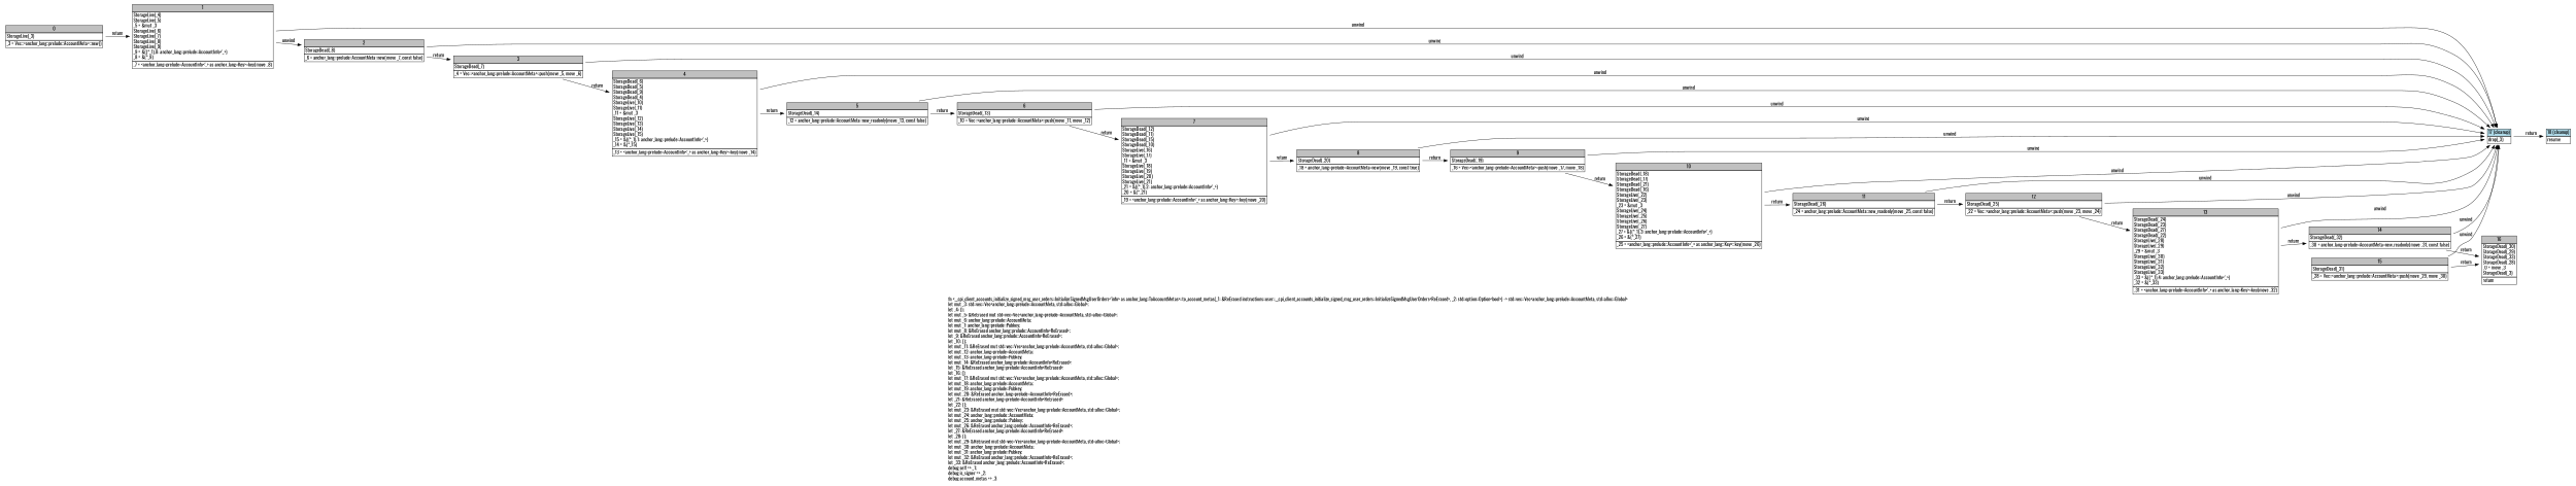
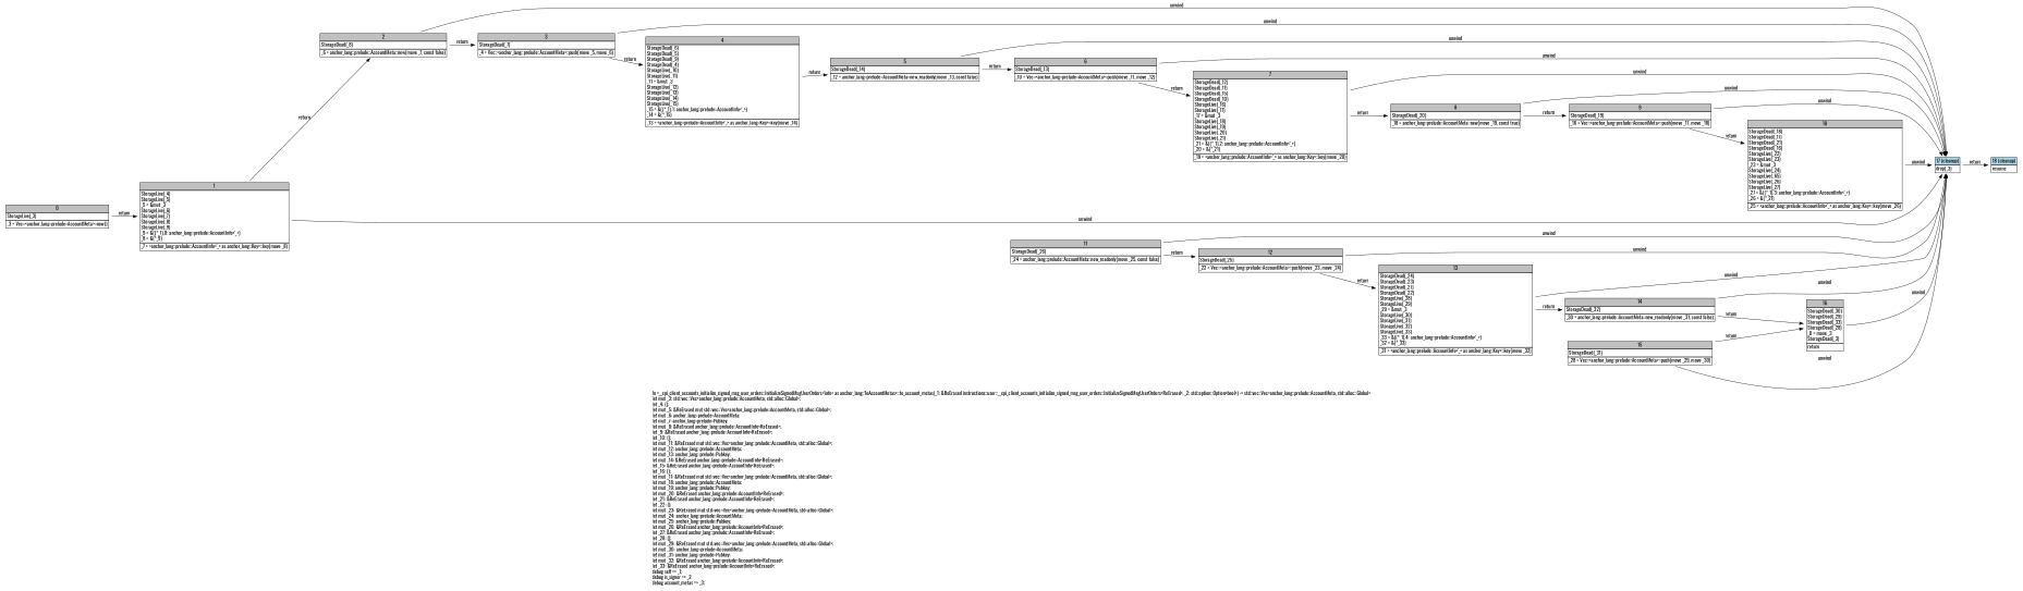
  digraph {
    fontname=Oswald
    label=<fn &lt;__cpi_client_accounts_initialize_signed_msg_user_orders::InitializeSignedMsgUserOrders&lt;'info&gt; as anchor_lang::ToAccountMetas&gt;::to_account_metas(_1: &amp;ReErased instructions::user::__cpi_client_accounts_initialize_signed_msg_user_orders::InitializeSignedMsgUserOrders&lt;ReErased&gt;, _2: std::option::Option&lt;bool&gt;) -&gt; std::vec::Vec&lt;anchor_lang::prelude::AccountMeta, std::alloc::Global&gt;<br align="left"/>let mut _3: std::vec::Vec&lt;anchor_lang::prelude::AccountMeta, std::alloc::Global&gt;;<br align="left"/>let _4: ();<br align="left"/>let mut _5: &amp;ReErased mut std::vec::Vec&lt;anchor_lang::prelude::AccountMeta, std::alloc::Global&gt;;<br align="left"/>let mut _6: anchor_lang::prelude::AccountMeta;<br align="left"/>let mut _7: anchor_lang::prelude::Pubkey;<br align="left"/>let mut _8: &amp;ReErased anchor_lang::prelude::AccountInfo&lt;ReErased&gt;;<br align="left"/>let _9: &amp;ReErased anchor_lang::prelude::AccountInfo&lt;ReErased&gt;;<br align="left"/>let _10: ();<br align="left"/>let mut _11: &amp;ReErased mut std::vec::Vec&lt;anchor_lang::prelude::AccountMeta, std::alloc::Global&gt;;<br align="left"/>let mut _12: anchor_lang::prelude::AccountMeta;<br align="left"/>let mut _13: anchor_lang::prelude::Pubkey;<br align="left"/>let mut _14: &amp;ReErased anchor_lang::prelude::AccountInfo&lt;ReErased&gt;;<br align="left"/>let _15: &amp;ReErased anchor_lang::prelude::AccountInfo&lt;ReErased&gt;;<br align="left"/>let _16: ();<br align="left"/>let mut _17: &amp;ReErased mut std::vec::Vec&lt;anchor_lang::prelude::AccountMeta, std::alloc::Global&gt;;<br align="left"/>let mut _18: anchor_lang::prelude::AccountMeta;<br align="left"/>let mut _19: anchor_lang::prelude::Pubkey;<br align="left"/>let mut _20: &amp;ReErased anchor_lang::prelude::AccountInfo&lt;ReErased&gt;;<br align="left"/>let _21: &amp;ReErased anchor_lang::prelude::AccountInfo&lt;ReErased&gt;;<br align="left"/>let _22: ();<br align="left"/>let mut _23: &amp;ReErased mut std::vec::Vec&lt;anchor_lang::prelude::AccountMeta, std::alloc::Global&gt;;<br align="left"/>let mut _24: anchor_lang::prelude::AccountMeta;<br align="left"/>let mut _25: anchor_lang::prelude::Pubkey;<br align="left"/>let mut _26: &amp;ReErased anchor_lang::prelude::AccountInfo&lt;ReErased&gt;;<br align="left"/>let _27: &amp;ReErased anchor_lang::prelude::AccountInfo&lt;ReErased&gt;;<br align="left"/>let _28: ();<br align="left"/>let mut _29: &amp;ReErased mut std::vec::Vec&lt;anchor_lang::prelude::AccountMeta, std::alloc::Global&gt;;<br align="left"/>let mut _30: anchor_lang::prelude::AccountMeta;<br align="left"/>let mut _31: anchor_lang::prelude::Pubkey;<br align="left"/>let mut _32: &amp;ReErased anchor_lang::prelude::AccountInfo&lt;ReErased&gt;;<br align="left"/>let _33: &amp;ReErased anchor_lang::prelude::AccountInfo&lt;ReErased&gt;;<br align="left"/>debug self =&gt; _1;<br align="left"/>debug is_signer =&gt; _2;<br align="left"/>debug account_metas =&gt; _3;<br align="left"/>>
    rankdir=LR
    node [fontname=Oswald shape=none]
    edge [fontname=Oswald]
    n1 [label=<<table border="0" cellborder="1" cellspacing="0"><tr><td bgcolor="gray" align="center" colspan="1">0</td></tr><tr><td align="left" balign="left">StorageLive(_3)<br/></td></tr><tr><td align="left">_3 = Vec::&lt;anchor_lang::prelude::AccountMeta&gt;::new()</td></tr></table>>]
    n2 [label=<<table border="0" cellborder="1" cellspacing="0"><tr><td bgcolor="gray" align="center" colspan="1">1</td></tr><tr><td align="left" balign="left">StorageLive(_4)<br/>StorageLive(_5)<br/>_5 = &amp;mut _3<br/>StorageLive(_6)<br/>StorageLive(_7)<br/>StorageLive(_8)<br/>StorageLive(_9)<br/>_9 = &amp;((*_1).0: anchor_lang::prelude::AccountInfo&lt;'_&gt;)<br/>_8 = &amp;(*_9)<br/></td></tr><tr><td align="left">_7 = &lt;anchor_lang::prelude::AccountInfo&lt;'_&gt; as anchor_lang::Key&gt;::key(move _8)</td></tr></table>>]
    n3 [label=<<table border="0" cellborder="1" cellspacing="0"><tr><td bgcolor="gray" align="center" colspan="1">2</td></tr><tr><td align="left" balign="left">StorageDead(_8)<br/></td></tr><tr><td align="left">_6 = anchor_lang::prelude::AccountMeta::new(move _7, const false)</td></tr></table>>]
    n4 [label=<<table border="0" cellborder="1" cellspacing="0"><tr><td bgcolor="lightblue" align="center" colspan="1">17 (cleanup)</td></tr><tr><td align="left">drop(_3)</td></tr></table>>]
    n5 [label=<<table border="0" cellborder="1" cellspacing="0"><tr><td bgcolor="gray" align="center" colspan="1">3</td></tr><tr><td align="left" balign="left">StorageDead(_7)<br/></td></tr><tr><td align="left">_4 = Vec::&lt;anchor_lang::prelude::AccountMeta&gt;::push(move _5, move _6)</td></tr></table>>]
    n6 [label=<<table border="0" cellborder="1" cellspacing="0"><tr><td bgcolor="lightblue" align="center" colspan="1">18 (cleanup)</td></tr><tr><td align="left">resume</td></tr></table>>]
    n7 [label=<<table border="0" cellborder="1" cellspacing="0"><tr><td bgcolor="gray" align="center" colspan="1">4</td></tr><tr><td align="left" balign="left">StorageDead(_6)<br/>StorageDead(_5)<br/>StorageDead(_9)<br/>StorageDead(_4)<br/>StorageLive(_10)<br/>StorageLive(_11)<br/>_11 = &amp;mut _3<br/>StorageLive(_12)<br/>StorageLive(_13)<br/>StorageLive(_14)<br/>StorageLive(_15)<br/>_15 = &amp;((*_1).1: anchor_lang::prelude::AccountInfo&lt;'_&gt;)<br/>_14 = &amp;(*_15)<br/></td></tr><tr><td align="left">_13 = &lt;anchor_lang::prelude::AccountInfo&lt;'_&gt; as anchor_lang::Key&gt;::key(move _14)</td></tr></table>>]
    n8 [label=<<table border="0" cellborder="1" cellspacing="0"><tr><td bgcolor="gray" align="center" colspan="1">5</td></tr><tr><td align="left" balign="left">StorageDead(_14)<br/></td></tr><tr><td align="left">_12 = anchor_lang::prelude::AccountMeta::new_readonly(move _13, const false)</td></tr></table>>]
    n9 [label=<<table border="0" cellborder="1" cellspacing="0"><tr><td bgcolor="gray" align="center" colspan="1">6</td></tr><tr><td align="left" balign="left">StorageDead(_13)<br/></td></tr><tr><td align="left">_10 = Vec::&lt;anchor_lang::prelude::AccountMeta&gt;::push(move _11, move _12)</td></tr></table>>]
    n10 [label=<<table border="0" cellborder="1" cellspacing="0"><tr><td bgcolor="gray" align="center" colspan="1">7</td></tr><tr><td align="left" balign="left">StorageDead(_12)<br/>StorageDead(_11)<br/>StorageDead(_15)<br/>StorageDead(_10)<br/>StorageLive(_16)<br/>StorageLive(_17)<br/>_17 = &amp;mut _3<br/>StorageLive(_18)<br/>StorageLive(_19)<br/>StorageLive(_20)<br/>StorageLive(_21)<br/>_21 = &amp;((*_1).2: anchor_lang::prelude::AccountInfo&lt;'_&gt;)<br/>_20 = &amp;(*_21)<br/></td></tr><tr><td align="left">_19 = &lt;anchor_lang::prelude::AccountInfo&lt;'_&gt; as anchor_lang::Key&gt;::key(move _20)</td></tr></table>>]
    n11 [label=<<table border="0" cellborder="1" cellspacing="0"><tr><td bgcolor="gray" align="center" colspan="1">8</td></tr><tr><td align="left" balign="left">StorageDead(_20)<br/></td></tr><tr><td align="left">_18 = anchor_lang::prelude::AccountMeta::new(move _19, const true)</td></tr></table>>]
    n12 [label=<<table border="0" cellborder="1" cellspacing="0"><tr><td bgcolor="gray" align="center" colspan="1">9</td></tr><tr><td align="left" balign="left">StorageDead(_19)<br/></td></tr><tr><td align="left">_16 = Vec::&lt;anchor_lang::prelude::AccountMeta&gt;::push(move _17, move _18)</td></tr></table>>]
-   n13 [label=<<table border="0" cellborder="1" cellspacing="0"><tr><td bgcolor="gray" align="center" colspan="1">10</td></tr><tr><td align="left" balign="left">StorageDead(_18)<br/>StorageDead(_17)<br/>StorageDead(_21)<br/>StorageDead(_16)<br/>StorageLive(_22)<br/>StorageLive(_23)<br/>_23 = &amp;mut _3<br/>StorageLive(_24)<br/>StorageLive(_25)<br/>StorageLive(_26)<br/>StorageLive(_27)<br/>_27 = &amp;((*_1).3: anchor_lang::prelude::AccountInfo&lt;'_&gt;)<br/>_26 = &amp;(*_27)<br/></td></tr><tr><td align="left">_25 = &lt;anchor_lang::prelude::AccountInfo&lt;'_&gt; as anchor_lang::Key&gt;::key(move _26)</td></tr></table>>]
+   n13 [label=<<table border="0" cellborder="1" cellspacing="0"><tr><td bgcolor="gray" align="center" colspan="1">10</td></tr><tr><td align="left" balign="left">StorageDead(_18)<br/>StorageDead(_17)<br/>StorageDead(_21)<br/>StorageDead(_16)<br/>StorageLive(_22)<br/>StorageLive(_23)<br/>_23 = &amp;mut _3<br/>StorageLive(_24)<br/>StorageLive(_65)<br/>StorageLive(_26)<br/>StorageLive(_27)<br/>_27 = &amp;((*_1).3: anchor_lang::prelude::AccountInfo&lt;'_&gt;)<br/>_26 = &amp;(*_27)<br/></td></tr><tr><td align="left">_25 = &lt;anchor_lang::prelude::AccountInfo&lt;'_&gt; as anchor_lang::Key&gt;::key(move _26)</td></tr></table>>]
    n14 [label=<<table border="0" cellborder="1" cellspacing="0"><tr><td bgcolor="gray" align="center" colspan="1">11</td></tr><tr><td align="left" balign="left">StorageDead(_26)<br/></td></tr><tr><td align="left">_24 = anchor_lang::prelude::AccountMeta::new_readonly(move _25, const false)</td></tr></table>>]
    n15 [label=<<table border="0" cellborder="1" cellspacing="0"><tr><td bgcolor="gray" align="center" colspan="1">12</td></tr><tr><td align="left" balign="left">StorageDead(_25)<br/></td></tr><tr><td align="left">_22 = Vec::&lt;anchor_lang::prelude::AccountMeta&gt;::push(move _23, move _24)</td></tr></table>>]
    n16 [label=<<table border="0" cellborder="1" cellspacing="0"><tr><td bgcolor="gray" align="center" colspan="1">13</td></tr><tr><td align="left" balign="left">StorageDead(_24)<br/>StorageDead(_23)<br/>StorageDead(_27)<br/>StorageDead(_22)<br/>StorageLive(_28)<br/>StorageLive(_29)<br/>_29 = &amp;mut _3<br/>StorageLive(_30)<br/>StorageLive(_31)<br/>StorageLive(_32)<br/>StorageLive(_33)<br/>_33 = &amp;((*_1).4: anchor_lang::prelude::AccountInfo&lt;'_&gt;)<br/>_32 = &amp;(*_33)<br/></td></tr><tr><td align="left">_31 = &lt;anchor_lang::prelude::AccountInfo&lt;'_&gt; as anchor_lang::Key&gt;::key(move _32)</td></tr></table>>]
    n17 [label=<<table border="0" cellborder="1" cellspacing="0"><tr><td bgcolor="gray" align="center" colspan="1">14</td></tr><tr><td align="left" balign="left">StorageDead(_32)<br/></td></tr><tr><td align="left">_30 = anchor_lang::prelude::AccountMeta::new_readonly(move _31, const false)</td></tr></table>>]
    n18 [label=<<table border="0" cellborder="1" cellspacing="0"><tr><td bgcolor="gray" align="center" colspan="1">16</td></tr><tr><td align="left" balign="left">StorageDead(_30)<br/>StorageDead(_29)<br/>StorageDead(_33)<br/>StorageDead(_28)<br/>_0 = move _3<br/>StorageDead(_3)<br/></td></tr><tr><td align="left">return</td></tr></table>>]
    n19 [label=<<table border="0" cellborder="1" cellspacing="0"><tr><td bgcolor="gray" align="center" colspan="1">15</td></tr><tr><td align="left" balign="left">StorageDead(_31)<br/></td></tr><tr><td align="left">_28 = Vec::&lt;anchor_lang::prelude::AccountMeta&gt;::push(move _29, move _30)</td></tr></table>>]
    n1 -> n2 [label=return]
-   n2 -> n3 [label=unwind]
+   n2 -> n3 [label=return]
    n2 -> n4 [label=unwind]
    n3 -> n4 [label=unwind]
    n3 -> n5 [label=return]
    n4 -> n6 [label=return]
    n5 -> n4 [label=unwind]
    n5 -> n7 [label=return]
-   n7 -> n4 [label=unwind]
+   n18 -> n4 [label=unwind]
    n7 -> n8 [label=return]
    n8 -> n4 [label=unwind]
    n8 -> n9 [label=return]
    n9 -> n4 [label=unwind]
    n9 -> n10 [label=return]
    n10 -> n4 [label=unwind]
    n10 -> n11 [label=return]
    n11 -> n4 [label=unwind]
    n11 -> n12 [label=return]
    n12 -> n4 [label=unwind]
    n12 -> n13 [label=return]
    n13 -> n4 [label=unwind]
-   n13 -> n14 [label=return]
    n14 -> n4 [label=unwind]
    n14 -> n15 [label=return]
    n15 -> n4 [label=unwind]
    n15 -> n16 [label=return]
    n16 -> n4 [label=unwind]
    n16 -> n17 [label=return]
    n17 -> n4 [label=unwind]
    n17 -> n18 [label=return]
    n19 -> n4 [label=unwind]
    n19 -> n18 [label=return]
  }
